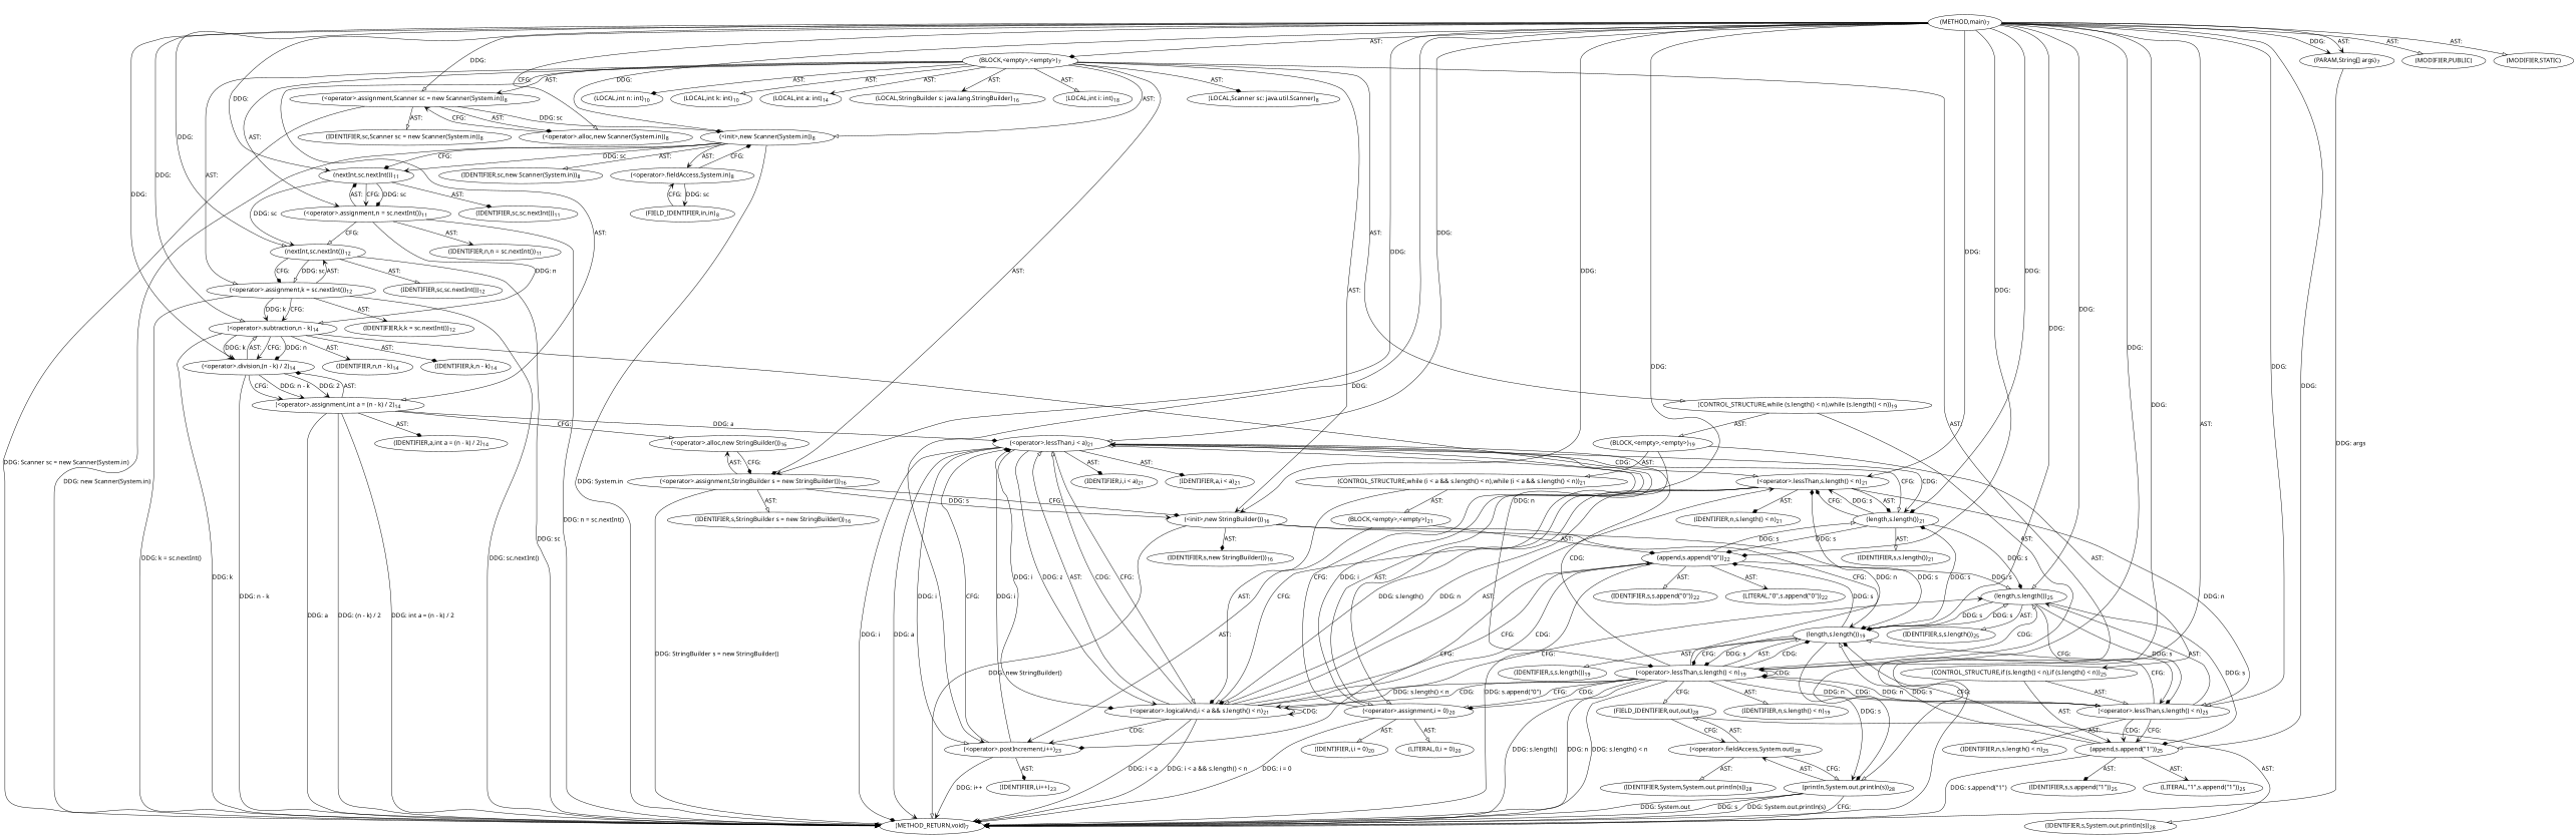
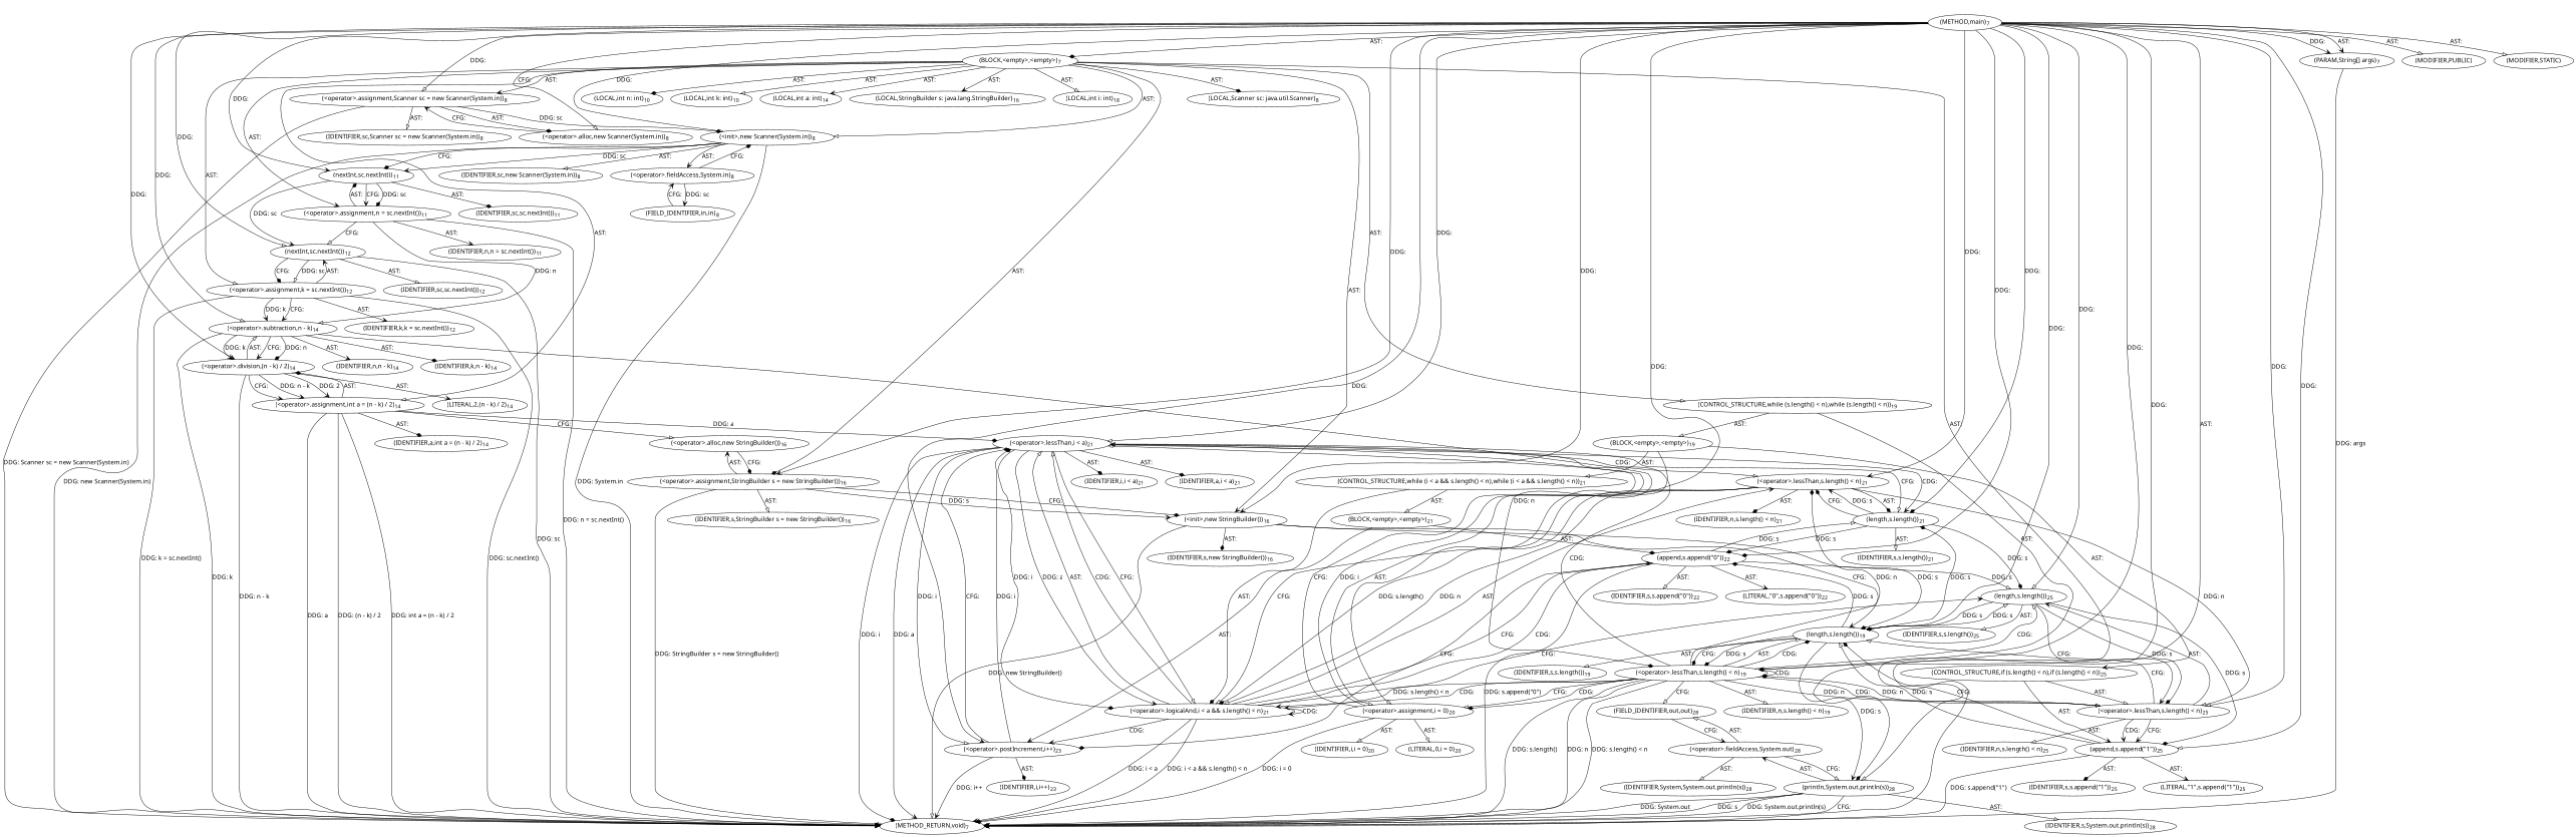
  digraph {
    fontname="Noto Sans"
    node [fontname="Noto Sans"]
    edge [arrowhead=onormal fontname="Noto Sans"]
    n1 [label=<(METHOD,main)<SUB>7</SUB>>]
    n2 [label=<(PARAM,String[] args)<SUB>7</SUB>>]
    n3 [label=<(BLOCK,&lt;empty&gt;,&lt;empty&gt;)<SUB>7</SUB>>]
    n4 [label=<(&lt;operator&gt;.assignment,Scanner sc = new Scanner(System.in))<SUB>8</SUB>>]
    n5 [label=<(&lt;operator&gt;.alloc,new Scanner(System.in))<SUB>8</SUB>>]
    n6 [label=<(&lt;init&gt;,new Scanner(System.in))<SUB>8</SUB>>]
    n7 [label=<(nextInt,sc.nextInt())<SUB>11</SUB>>]
    n8 [label=<(nextInt,sc.nextInt())<SUB>12</SUB>>]
    n9 [label=<(&lt;operator&gt;.division,(n - k) / 2)<SUB>14</SUB>>]
    n10 [label=<(&lt;operator&gt;.subtraction,n - k)<SUB>14</SUB>>]
    n11 [label=<(&lt;operator&gt;.assignment,StringBuilder s = new StringBuilder())<SUB>16</SUB>>]
    n12 [label=<(&lt;init&gt;,new StringBuilder())<SUB>16</SUB>>]
    n13 [label=<(&lt;operator&gt;.lessThan,s.length() &lt; n)<SUB>19</SUB>>]
    n14 [label=<(length,s.length())<SUB>19</SUB>>]
    n15 [label=<(&lt;operator&gt;.assignment,i = 0)<SUB>20</SUB>>]
    n16 [label=<(&lt;operator&gt;.lessThan,i &lt; a)<SUB>21</SUB>>]
    n17 [label=<(&lt;operator&gt;.lessThan,s.length() &lt; n)<SUB>21</SUB>>]
    n18 [label=<(length,s.length())<SUB>21</SUB>>]
    n19 [label=<(append,s.append(&quot;0&quot;))<SUB>22</SUB>>]
    n20 [label=<(&lt;operator&gt;.postIncrement,i++)<SUB>23</SUB>>]
    n21 [label=<(&lt;operator&gt;.lessThan,s.length() &lt; n)<SUB>25</SUB>>]
    n22 [label=<(length,s.length())<SUB>25</SUB>>]
    n23 [label=<(append,s.append(&quot;1&quot;))<SUB>25</SUB>>]
    n24 [label=<(println,System.out.println(s))<SUB>28</SUB>>]
    n25 [label=<(MODIFIER,PUBLIC)>]
    n26 [label=<(MODIFIER,STATIC)>]
    n27 [label=<(METHOD_RETURN,void)<SUB>7</SUB>>]
    n28 [label=<(LOCAL,Scanner sc: java.util.Scanner)<SUB>8</SUB>>]
    n29 [label=<(LOCAL,int n: int)<SUB>10</SUB>>]
    n30 [label=<(LOCAL,int k: int)<SUB>10</SUB>>]
    n31 [label=<(&lt;operator&gt;.assignment,n = sc.nextInt())<SUB>11</SUB>>]
    n32 [label=<(&lt;operator&gt;.assignment,k = sc.nextInt())<SUB>12</SUB>>]
    n33 [label=<(LOCAL,int a: int)<SUB>14</SUB>>]
    n34 [label=<(&lt;operator&gt;.assignment,int a = (n - k) / 2)<SUB>14</SUB>>]
    n35 [label=<(LOCAL,StringBuilder s: java.lang.StringBuilder)<SUB>16</SUB>>]
    n36 [label=<(LOCAL,int i: int)<SUB>18</SUB>>]
    n37 [label=<(CONTROL_STRUCTURE,while (s.length() &lt; n),while (s.length() &lt; n))<SUB>19</SUB>>]
    n38 [label=<(IDENTIFIER,sc,Scanner sc = new Scanner(System.in))<SUB>8</SUB>>]
    n39 [label=<(IDENTIFIER,sc,new Scanner(System.in))<SUB>8</SUB>>]
    n40 [label=<(&lt;operator&gt;.fieldAccess,System.in)<SUB>8</SUB>>]
    n41 [label=<(IDENTIFIER,sc,sc.nextInt())<SUB>11</SUB>>]
    n42 [label=<(IDENTIFIER,sc,sc.nextInt())<SUB>12</SUB>>]
+   n43 [label=<(LITERAL,2,(n - k) / 2)<SUB>14</SUB>>]
    n44 [label=<(IDENTIFIER,n,n - k)<SUB>14</SUB>>]
    n45 [label=<(IDENTIFIER,k,n - k)<SUB>14</SUB>>]
    n46 [label=<(&lt;operator&gt;.alloc,new StringBuilder())<SUB>16</SUB>>]
    n47 [label=<(IDENTIFIER,s,StringBuilder s = new StringBuilder())<SUB>16</SUB>>]
    n48 [label=<(IDENTIFIER,s,new StringBuilder())<SUB>16</SUB>>]
    n49 [label=<(IDENTIFIER,n,s.length() &lt; n)<SUB>19</SUB>>]
    n50 [label=<(&lt;operator&gt;.logicalAnd,i &lt; a &amp;&amp; s.length() &lt; n)<SUB>21</SUB>>]
    n51 [label=<(FIELD_IDENTIFIER,out,out)<SUB>28</SUB>>]
    n52 [label=<(IDENTIFIER,s,s.length())<SUB>19</SUB>>]
    n53 [label=<(IDENTIFIER,i,i = 0)<SUB>20</SUB>>]
    n54 [label=<(LITERAL,0,i = 0)<SUB>20</SUB>>]
    n55 [label=<(IDENTIFIER,i,i &lt; a)<SUB>21</SUB>>]
    n56 [label=<(IDENTIFIER,a,i &lt; a)<SUB>21</SUB>>]
    n57 [label=<(IDENTIFIER,n,s.length() &lt; n)<SUB>21</SUB>>]
    n58 [label=<(IDENTIFIER,s,s.length())<SUB>21</SUB>>]
    n59 [label=<(IDENTIFIER,s,s.append(&quot;0&quot;))<SUB>22</SUB>>]
    n60 [label=<(LITERAL,&quot;0&quot;,s.append(&quot;0&quot;))<SUB>22</SUB>>]
    n61 [label=<(IDENTIFIER,i,i++)<SUB>23</SUB>>]
    n62 [label=<(IDENTIFIER,n,s.length() &lt; n)<SUB>25</SUB>>]
    n63 [label=<(IDENTIFIER,s,s.length())<SUB>25</SUB>>]
    n64 [label=<(IDENTIFIER,s,s.append(&quot;1&quot;))<SUB>25</SUB>>]
    n65 [label=<(LITERAL,&quot;1&quot;,s.append(&quot;1&quot;))<SUB>25</SUB>>]
    n66 [label=<(&lt;operator&gt;.fieldAccess,System.out)<SUB>28</SUB>>]
    n67 [label=<(IDENTIFIER,s,System.out.println(s))<SUB>28</SUB>>]
    n68 [label=<(IDENTIFIER,n,n = sc.nextInt())<SUB>11</SUB>>]
    n69 [label=<(IDENTIFIER,k,k = sc.nextInt())<SUB>12</SUB>>]
    n70 [label=<(IDENTIFIER,a,int a = (n - k) / 2)<SUB>14</SUB>>]
    n71 [label=<(BLOCK,&lt;empty&gt;,&lt;empty&gt;)<SUB>19</SUB>>]
    n72 [label=<(FIELD_IDENTIFIER,in,in)<SUB>8</SUB>>]
    n73 [label=<(CONTROL_STRUCTURE,while (i &lt; a &amp;&amp; s.length() &lt; n),while (i &lt; a &amp;&amp; s.length() &lt; n))<SUB>21</SUB>>]
    n74 [label=<(CONTROL_STRUCTURE,if (s.length() &lt; n),if (s.length() &lt; n))<SUB>25</SUB>>]
    n75 [label=<(BLOCK,&lt;empty&gt;,&lt;empty&gt;)<SUB>21</SUB>>]
    n76 [label=<(IDENTIFIER,System,System.out.println(s))<SUB>28</SUB>>]
    n1 -> n2 [arrowhead=vee label="AST: "]
    n1 -> n2 [arrowhead=vee label="DDG: "]
    n1 -> n3 [arrowhead=diamond label="AST: "]
    n1 -> n4 [label="DDG: "]
    n1 -> n5 [label="CFG: "]
    n1 -> n6 [label="DDG: "]
    n1 -> n7 [arrowhead=vee label="DDG: "]
    n1 -> n8 [label="DDG: "]
    n1 -> n9 [arrowhead=vee label="DDG: "]
    n1 -> n10 [label="DDG: "]
    n1 -> n11 [arrowhead=vee label="DDG: "]
    n1 -> n12 [arrowhead=vee label="DDG: "]
    n1 -> n13 [arrowhead=diamond label="DDG: "]
    n1 -> n14 [arrowhead=diamond label="DDG: "]
    n1 -> n15 [label="DDG: "]
    n1 -> n16 [label="DDG: "]
    n1 -> n17 [arrowhead=vee label="DDG: "]
    n1 -> n18 [arrowhead=diamond label="DDG: "]
    n1 -> n19 [arrowhead=diamond label="DDG: "]
    n1 -> n20 [arrowhead=vee label="DDG: "]
    n1 -> n21 [label="DDG: "]
    n1 -> n22 [label="DDG: "]
    n1 -> n23 [label="DDG: "]
    n1 -> n24 [label="DDG: "]
    n1 -> n25 [label="AST: "]
    n1 -> n26 [label="AST: "]
    n1 -> n27 [arrowhead=diamond label="AST: "]
    n2 -> n27 [arrowhead=vee label="DDG: args"]
    n3 -> n4 [arrowhead=vee label="AST: "]
    n3 -> n6 [label="AST: "]
    n3 -> n11 [arrowhead=diamond label="AST: "]
    n3 -> n12 [arrowhead=vee label="AST: "]
    n3 -> n24 [arrowhead=diamond label="AST: "]
    n3 -> n28 [arrowhead=diamond label="AST: "]
    n3 -> n29 [arrowhead=diamond label="AST: "]
    n3 -> n30 [label="AST: "]
    n3 -> n31 [arrowhead=vee label="AST: "]
    n3 -> n32 [label="AST: "]
    n3 -> n33 [arrowhead=vee label="AST: "]
    n3 -> n34 [label="AST: "]
    n3 -> n35 [arrowhead=vee label="AST: "]
    n3 -> n36 [label="AST: "]
    n3 -> n37 [label="AST: "]
    n4 -> n5 [arrowhead=diamond label="AST: "]
    n4 -> n6 [arrowhead=diamond label="DDG: sc"]
    n4 -> n27 [arrowhead=vee label="DDG: Scanner sc = new Scanner(System.in)"]
    n4 -> n38 [label="AST: "]
    n5 -> n4 [arrowhead=vee label="CFG: "]
    n6 -> n7 [arrowhead=diamond label="CFG: "]
    n6 -> n7 [arrowhead=vee label="DDG: sc"]
    n6 -> n27 [label="DDG: System.in"]
    n6 -> n27 [label="DDG: new Scanner(System.in)"]
    n6 -> n39 [label="AST: "]
    n6 -> n40 [arrowhead=vee label="AST: "]
    n7 -> n8 [arrowhead=vee label="DDG: sc"]
    n7 -> n31 [arrowhead=vee label="CFG: "]
    n7 -> n31 [arrowhead=diamond label="DDG: sc"]
    n7 -> n41 [arrowhead=diamond label="AST: "]
    n8 -> n27 [arrowhead=diamond label="DDG: sc"]
    n8 -> n32 [arrowhead=diamond label="CFG: "]
    n8 -> n32 [label="DDG: sc"]
    n8 -> n42 [label="AST: "]
    n9 -> n10 [label="AST: "]
    n9 -> n27 [arrowhead=diamond label="DDG: n - k"]
    n9 -> n34 [arrowhead=vee label="CFG: "]
    n9 -> n34 [arrowhead=vee label="DDG: n - k"]
    n9 -> n34 [arrowhead=vee label="DDG: 2"]
+   n9 -> n43 [arrowhead=vee label="AST: "]
    n10 -> n9 [arrowhead=vee label="CFG: "]
    n10 -> n9 [arrowhead=diamond label="DDG: n"]
    n10 -> n9 [arrowhead=vee label="DDG: k"]
    n10 -> n13 [arrowhead=diamond label="DDG: n"]
    n10 -> n27 [label="DDG: k"]
    n10 -> n44 [arrowhead=vee label="AST: "]
    n10 -> n45 [arrowhead=diamond label="AST: "]
    n11 -> n12 [arrowhead=diamond label="CFG: "]
    n11 -> n12 [arrowhead=vee label="DDG: s"]
    n11 -> n27 [label="DDG: StringBuilder s = new StringBuilder()"]
    n11 -> n46 [arrowhead=vee label="AST: "]
    n11 -> n47 [label="AST: "]
    n12 -> n14 [arrowhead=vee label="CFG: "]
    n12 -> n14 [arrowhead=diamond label="DDG: s"]
    n12 -> n27 [label="DDG: new StringBuilder()"]
    n12 -> n48 [arrowhead=diamond label="AST: "]
    n13 -> n13 [arrowhead=diamond label="CDG: "]
    n13 -> n14 [label="AST: "]
    n13 -> n14 [arrowhead=diamond label="CDG: "]
    n13 -> n15 [label="CFG: "]
    n13 -> n15 [arrowhead=diamond label="CDG: "]
    n13 -> n16 [label="CDG: "]
    n13 -> n17 [arrowhead=diamond label="DDG: n"]
    n13 -> n21 [label="DDG: n"]
    n13 -> n21 [label="CDG: "]
    n13 -> n22 [label="CDG: "]
    n13 -> n27 [arrowhead=diamond label="DDG: s.length()"]
    n13 -> n27 [label="DDG: n"]
    n13 -> n27 [arrowhead=vee label="DDG: s.length() &lt; n"]
    n13 -> n49 [label="AST: "]
    n13 -> n50 [arrowhead=vee label="DDG: s.length() &lt; n"]
    n13 -> n50 [arrowhead=vee label="CDG: "]
    n13 -> n51 [label="CFG: "]
    n14 -> n13 [arrowhead=diamond label="CFG: "]
    n14 -> n13 [arrowhead=diamond label="DDG: s"]
    n14 -> n18 [arrowhead=diamond label="DDG: s"]
    n14 -> n19 [arrowhead=diamond label="DDG: s"]
    n14 -> n22 [label="DDG: s"]
    n14 -> n24 [arrowhead=vee label="DDG: s"]
    n14 -> n52 [label="AST: "]
    n15 -> n16 [label="CFG: "]
    n15 -> n16 [arrowhead=vee label="DDG: i"]
    n15 -> n27 [arrowhead=diamond label="DDG: i = 0"]
    n15 -> n53 [label="AST: "]
    n15 -> n54 [label="AST: "]
    n16 -> n17 [label="CDG: "]
    n16 -> n18 [label="CFG: "]
    n16 -> n18 [arrowhead=vee label="CDG: "]
    n16 -> n20 [label="DDG: i"]
    n16 -> n27 [arrowhead=diamond label="DDG: i"]
    n16 -> n27 [arrowhead=vee label="DDG: a"]
    n16 -> n50 [label="CFG: "]
    n16 -> n50 [arrowhead=diamond label="DDG: i"]
    n16 -> n50 [arrowhead=vee label="DDG: a"]
    n16 -> n55 [arrowhead=diamond label="AST: "]
    n16 -> n56 [arrowhead=diamond label="AST: "]
    n17 -> n18 [arrowhead=diamond label="AST: "]
    n17 -> n21 [label="DDG: n"]
    n17 -> n50 [label="CFG: "]
    n17 -> n50 [arrowhead=diamond label="DDG: s.length()"]
    n17 -> n50 [label="DDG: n"]
    n17 -> n57 [arrowhead=diamond label="AST: "]
    n18 -> n17 [arrowhead=diamond label="CFG: "]
    n18 -> n17 [arrowhead=vee label="DDG: s"]
    n18 -> n19 [arrowhead=diamond label="DDG: s"]
    n18 -> n22 [arrowhead=diamond label="DDG: s"]
    n18 -> n58 [label="AST: "]
    n19 -> n18 [label="DDG: s"]
    n19 -> n20 [arrowhead=diamond label="CFG: "]
    n19 -> n22 [label="DDG: s"]
    n19 -> n27 [label="DDG: s.append(&quot;0&quot;)"]
    n19 -> n59 [label="AST: "]
    n19 -> n60 [arrowhead=vee label="AST: "]
    n20 -> n16 [arrowhead=diamond label="CFG: "]
    n20 -> n16 [arrowhead=diamond label="DDG: i"]
    n20 -> n27 [arrowhead=vee label="DDG: i++"]
    n20 -> n61 [arrowhead=diamond label="AST: "]
    n21 -> n13 [arrowhead=diamond label="DDG: n"]
    n21 -> n14 [label="CFG: "]
    n21 -> n22 [arrowhead=vee label="AST: "]
    n21 -> n23 [arrowhead=vee label="CFG: "]
    n21 -> n23 [arrowhead=vee label="CDG: "]
    n21 -> n62 [label="AST: "]
    n22 -> n14 [arrowhead=diamond label="DDG: s"]
    n22 -> n21 [arrowhead=vee label="CFG: "]
    n22 -> n21 [arrowhead=diamond label="DDG: s"]
    n22 -> n23 [arrowhead=diamond label="DDG: s"]
    n22 -> n63 [label="AST: "]
    n23 -> n14 [arrowhead=diamond label="CFG: "]
    n23 -> n14 [label="DDG: s"]
    n23 -> n27 [arrowhead=diamond label="DDG: s.append(&quot;1&quot;)"]
    n23 -> n64 [arrowhead=diamond label="AST: "]
    n23 -> n65 [arrowhead=vee label="AST: "]
    n24 -> n27 [arrowhead=vee label="CFG: "]
    n24 -> n27 [arrowhead=diamond label="DDG: System.out"]
    n24 -> n27 [label="DDG: s"]
    n24 -> n27 [arrowhead=vee label="DDG: System.out.println(s)"]
    n24 -> n66 [arrowhead=vee label="AST: "]
-   n51 -> n67 [label="AST: "]
+   n24 -> n67 [label="AST: "]
    n31 -> n7 [arrowhead=diamond label="AST: "]
    n31 -> n8 [label="CFG: "]
    n31 -> n10 [label="DDG: n"]
    n31 -> n27 [label="DDG: n = sc.nextInt()"]
    n31 -> n68 [arrowhead=vee label="AST: "]
    n32 -> n8 [arrowhead=vee label="AST: "]
    n32 -> n10 [arrowhead=vee label="CFG: "]
    n32 -> n10 [arrowhead=vee label="DDG: k"]
    n32 -> n27 [label="DDG: sc.nextInt()"]
    n32 -> n27 [arrowhead=vee label="DDG: k = sc.nextInt()"]
    n32 -> n69 [arrowhead=vee label="AST: "]
    n34 -> n9 [arrowhead=diamond label="AST: "]
    n34 -> n16 [arrowhead=diamond label="DDG: a"]
    n34 -> n27 [label="DDG: a"]
    n34 -> n27 [arrowhead=vee label="DDG: (n - k) / 2"]
    n34 -> n27 [arrowhead=vee label="DDG: int a = (n - k) / 2"]
    n34 -> n46 [label="CFG: "]
    n34 -> n70 [arrowhead=diamond label="AST: "]
    n37 -> n13 [arrowhead=vee label="AST: "]
    n37 -> n71 [label="AST: "]
    n40 -> n6 [arrowhead=diamond label="CFG: "]
    n40 -> n72 [arrowhead=vee label="DDG: sc"]
    n46 -> n11 [arrowhead=diamond label="CFG: "]
    n50 -> n16 [label="AST: "]
    n50 -> n16 [label="CDG: "]
    n50 -> n17 [arrowhead=vee label="AST: "]
    n50 -> n19 [label="CFG: "]
    n50 -> n19 [arrowhead=vee label="CDG: "]
    n50 -> n20 [arrowhead=vee label="CDG: "]
    n50 -> n22 [arrowhead=vee label="CFG: "]
    n50 -> n27 [arrowhead=vee label="DDG: i &lt; a"]
    n50 -> n27 [arrowhead=vee label="DDG: i &lt; a &amp;&amp; s.length() &lt; n"]
    n50 -> n50 [arrowhead=vee label="CDG: "]
    n51 -> n66 [arrowhead=vee label="CFG: "]
    n66 -> n24 [label="CFG: "]
    n66 -> n51 [label="AST: "]
    n66 -> n76 [label="AST: "]
    n71 -> n15 [label="AST: "]
    n71 -> n73 [label="AST: "]
    n71 -> n74 [arrowhead=vee label="AST: "]
    n72 -> n40 [arrowhead=vee label="CFG: "]
    n73 -> n50 [arrowhead=diamond label="AST: "]
    n73 -> n75 [label="AST: "]
    n74 -> n21 [label="AST: "]
    n74 -> n23 [arrowhead=vee label="AST: "]
    n75 -> n19 [arrowhead=diamond label="AST: "]
    n75 -> n20 [arrowhead=vee label="AST: "]
  }
